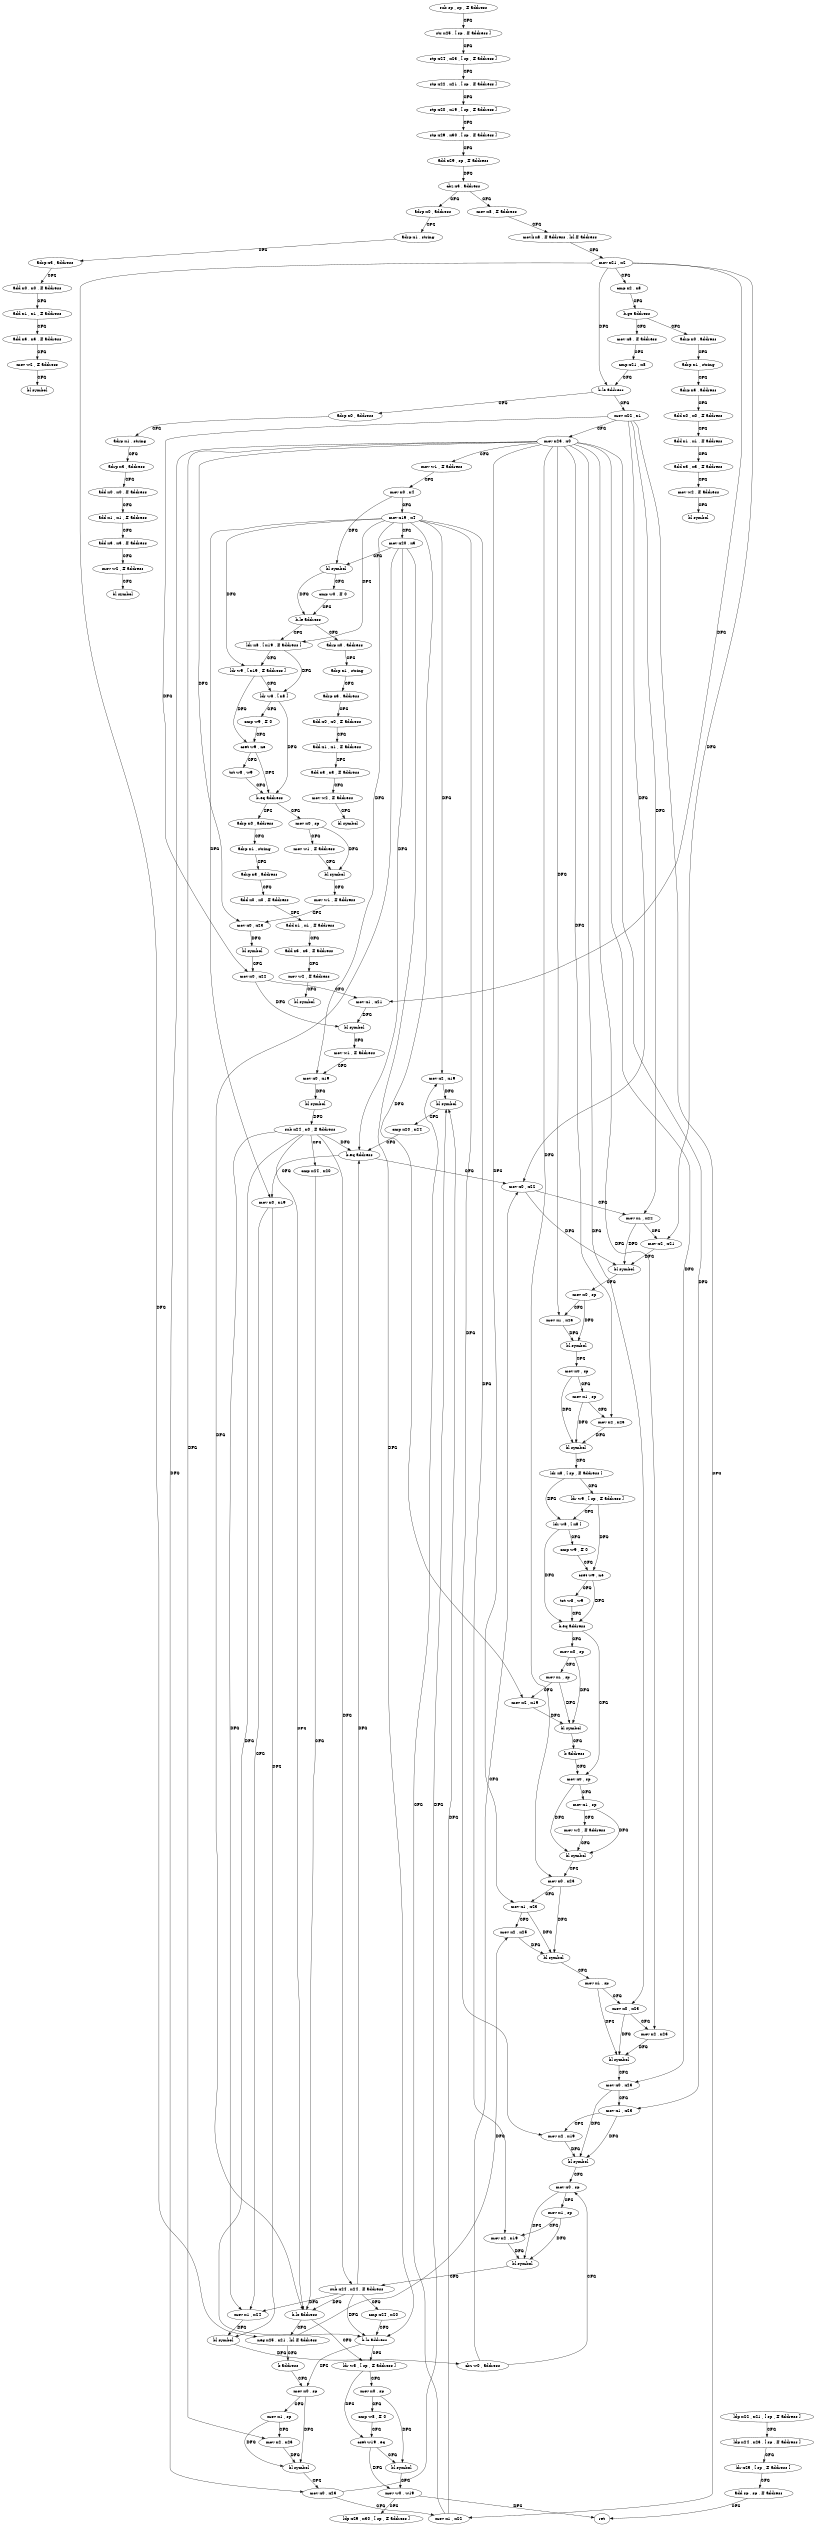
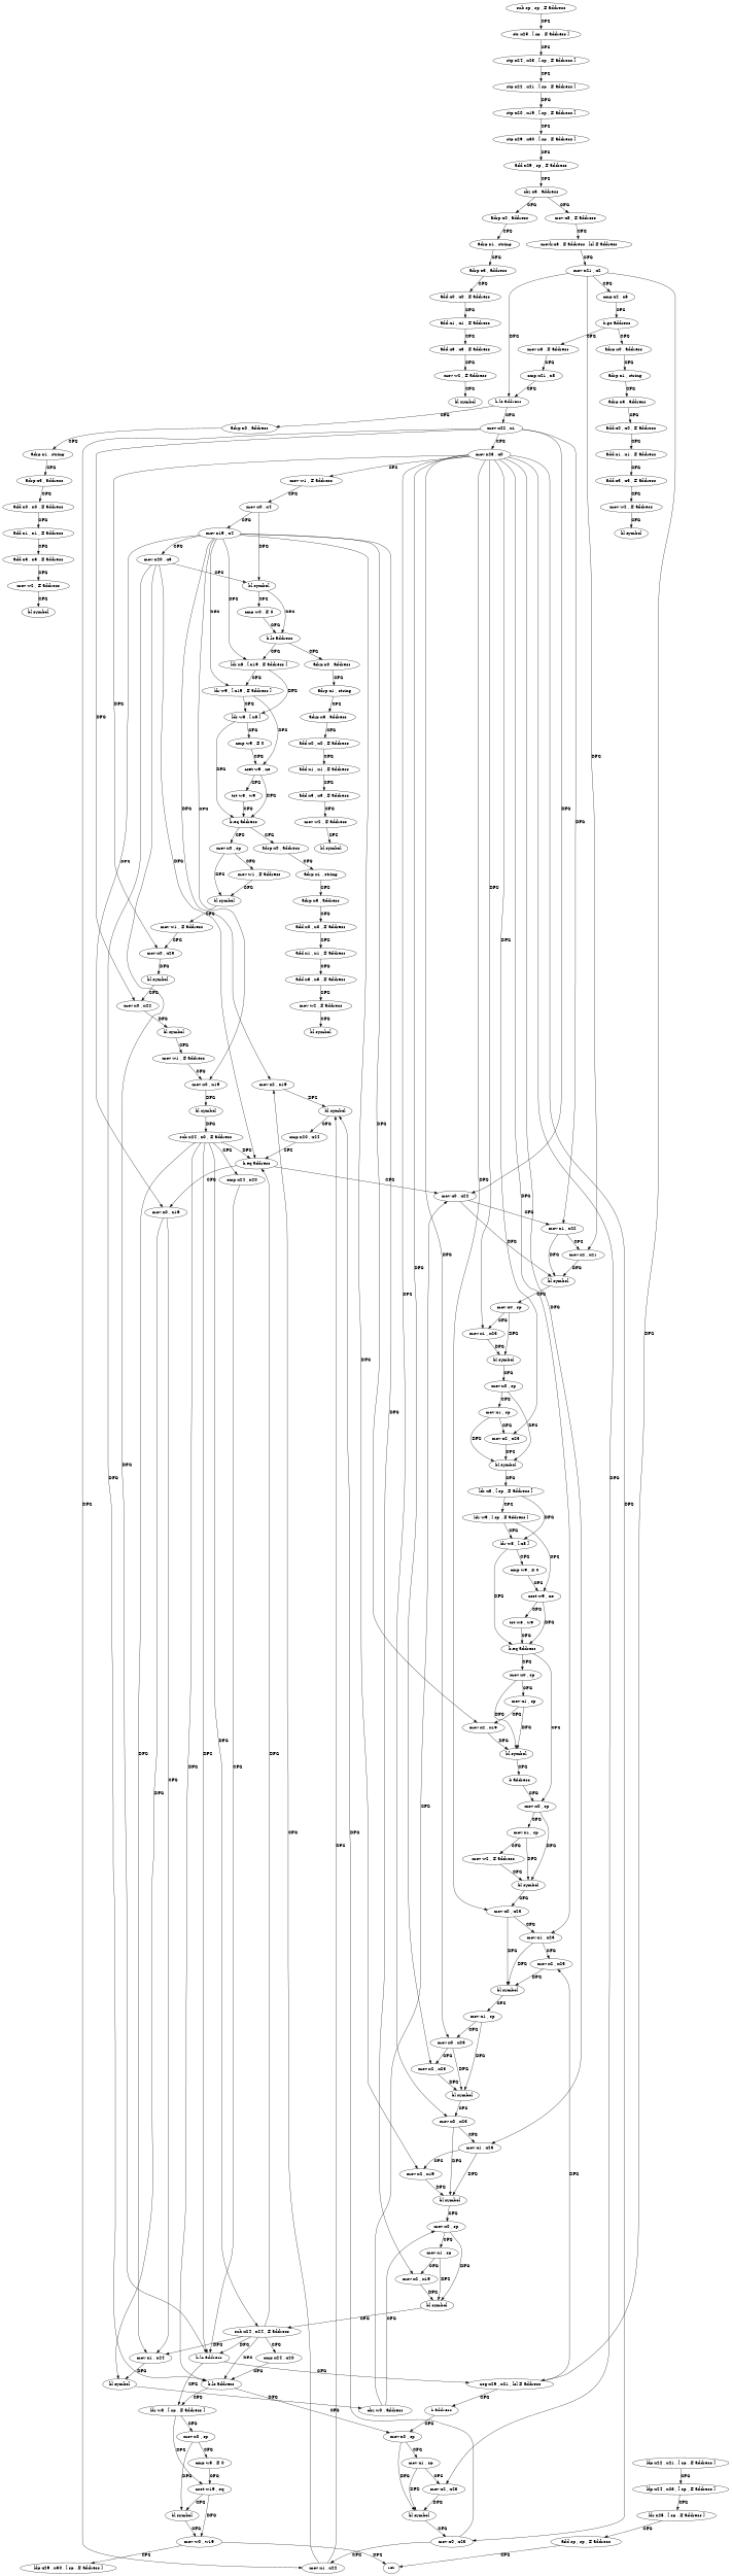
  digraph {
    n1 [label="sub sp , sp , # address"]
    n2 [label="str x25 , [ sp , # address ]"]
    n3 [label="stp x24 , x23 , [ sp , # address ]"]
    n4 [label="stp x22 , x21 , [ sp , # address ]"]
    n5 [label="stp x20 , x19 , [ sp , # address ]"]
    n6 [label="stp x29 , x30 , [ sp , # address ]"]
    n7 [label="add x29 , sp , # address"]
    n8 [label="cbz x3 , address"]
    n9 [label="adrp x0 , address"]
    n10 [label="mov x8 , # address"]
    n11 [label="adrp x1 , string"]
    n12 [label="movk x8 , # address , lsl # address"]
    n13 [label="adrp x3 , address"]
    n14 [label="mov x21 , x2"]
    n15 [label="add x0 , x0 , # address"]
    n16 [label="add x1 , x1 , # address"]
    n17 [label="add x3 , x3 , # address"]
    n18 [label="mov w2 , # address"]
    n19 [label="bl symbol"]
    n20 [label="cmp x2 , x8"]
    n21 [label="b.le address"]
-   n22 [label="mov x1 , x21"]
    n23 [label="neg x25 , x21 , lsl # address"]
    n24 [label="mov x2 , x21"]
    n25 [label="b.ge address"]
    n26 [label="adrp x0 , address"]
    n27 [label="mov x22 , x1"]
    n28 [label="bl symbol"]
    n29 [label="b address"]
    n30 [label="mov x2 , x25"]
    n31 [label="bl symbol"]
    n32 [label="adrp x0 , address"]
    n33 [label="mov x8 , # address"]
    n34 [label="adrp x1 , string"]
    n35 [label="cmp x21 , x8"]
    n36 [label="adrp x3 , address"]
    n37 [label="add x0 , x0 , # address"]
    n38 [label="add x1 , x1 , # address"]
    n39 [label="add x3 , x3 , # address"]
    n40 [label="mov w2 , # address"]
    n41 [label="bl symbol"]
    n42 [label="adrp x1 , string"]
    n43 [label="mov x23 , x0"]
    n44 [label="mov x0 , x22"]
    n45 [label="mov x1 , x22"]
    n46 [label="mov x0 , x22"]
    n47 [label="mov x1 , x22"]
    n48 [label="adrp x3 , address"]
    n49 [label="mov w1 , # address"]
    n50 [label="mov x0 , x23"]
    n51 [label="mov x2 , x23"]
    n52 [label="mov x0 , x23"]
    n53 [label="mov x1 , x23"]
    n54 [label="mov x2 , x23"]
    n55 [label="mov x0 , x23"]
    n56 [label="mov x1 , x23"]
    n57 [label="mov x0 , x23"]
    n58 [label="mov x2 , x23"]
    n59 [label="mov x0 , x23"]
    n60 [label="mov x1 , x23"]
    n61 [label="mov x2 , x19"]
    n62 [label="bl symbol"]
    n63 [label="add x0 , x0 , # address"]
    n64 [label="add x1 , x1 , # address"]
    n65 [label="add x3 , x3 , # address"]
    n66 [label="mov w2 , # address"]
    n67 [label="bl symbol"]
    n68 [label="mov x0 , x4"]
    n69 [label="bl symbol"]
    n70 [label="bl symbol"]
    n71 [label="bl symbol"]
    n72 [label="bl symbol"]
    n73 [label="bl symbol"]
    n74 [label="bl symbol"]
    n75 [label="bl symbol"]
    n76 [label="mov x2 , x19"]
    n77 [label="mov x19 , x4"]
    n78 [label="bl symbol"]
    n79 [label="mov x20 , x3"]
    n80 [label="ldr x8 , [ x19 , # address ]"]
    n81 [label="ldr w9 , [ x19 , # address ]"]
    n82 [label="mov x0 , x19"]
    n83 [label="mov x0 , x19"]
    n84 [label="mov x2 , x19"]
    n85 [label="mov x2 , x19"]
    n86 [label="cmp w0 , # 0"]
    n87 [label="b.le address"]
    n88 [label="b.lo address"]
    n89 [label="b.eq address"]
    n90 [label="b.lo address"]
    n91 [label="ldr w8 , [ x8 ]"]
    n92 [label="cset w9 , ne"]
    n93 [label="bl symbol"]
    n94 [label="mov x1 , x24"]
    n95 [label="bl symbol"]
    n96 [label="bl symbol"]
    n97 [label="bl symbol"]
    n98 [label="ldr w8 , [ sp , # address ]"]
    n99 [label="mov x0 , sp"]
    n100 [label="adrp x0 , address"]
    n101 [label="adrp x1 , string"]
    n102 [label="adrp x3 , address"]
    n103 [label="cmp w9 , # 0"]
    n104 [label="b.eq address"]
    n105 [label="add x0 , x0 , # address"]
    n106 [label="add x1 , x1 , # address"]
    n107 [label="add x3 , x3 , # address"]
    n108 [label="mov w2 , # address"]
    n109 [label="bl symbol"]
    n110 [label="tst w8 , w9"]
    n111 [label="adrp x0 , address"]
    n112 [label="mov x0 , sp"]
    n113 [label="adrp x1 , string"]
    n114 [label="mov w1 , # address"]
    n115 [label="bl symbol"]
    n116 [label="adrp x3 , address"]
    n117 [label="mov w1 , # address"]
    n118 [label="add x0 , x0 , # address"]
    n119 [label="add x1 , x1 , # address"]
    n120 [label="add x3 , x3 , # address"]
    n121 [label="mov w2 , # address"]
    n122 [label="bl symbol"]
    n123 [label="mov w1 , # address"]
    n124 [label="sub x24 , x0 , # address"]
    n125 [label="cmp x24 , x20"]
    n126 [label="sub x24 , x24 , # address"]
    n127 [label="cmp x24 , x20"]
    n128 [label="mov x0 , sp"]
    n129 [label="cset w19 , eq"]
    n130 [label="cmp w8 , # 0"]
    n131 [label="bl symbol"]
    n132 [label="mov w0 , w19"]
    n133 [label="ldp x29 , x30 , [ sp , # address ]"]
    n134 [label=ret]
    n135 [label="ldp x22 , x21 , [ sp , # address ]"]
    n136 [label="ldp x24 , x23 , [ sp , # address ]"]
    n137 [label="ldr x25 , [ sp , # address ]"]
    n138 [label="add sp , sp , # address"]
    n139 [label="mov x1 , sp"]
    n140 [label="cmp x20 , x24"]
    n141 [label="mov x0 , sp"]
    n142 [label="cbz w0 , address"]
    n143 [label="mov x0 , sp"]
    n144 [label="mov x1 , sp"]
    n145 [label="ldr x8 , [ sp , # address ]"]
    n146 [label="ldr w9 , [ sp , # address ]"]
    n147 [label="ldr w8 , [ x8 ]"]
    n148 [label="cset w9 , ne"]
    n149 [label="cmp w9 , # 0"]
    n150 [label="b.eq address"]
    n151 [label="tst w8 , w9"]
    n152 [label="mov x0 , sp"]
    n153 [label="mov x0 , sp"]
    n154 [label="mov x1 , sp"]
    n155 [label="bl symbol"]
    n156 [label="mov x1 , sp"]
    n157 [label="mov w2 , # address"]
    n158 [label="b address"]
    n159 [label="mov x0 , sp"]
    n160 [label="mov x1 , sp"]
    n161 [label="mov x1 , sp"]
    n1 -> n2 [label=CFG]
    n2 -> n3 [label=CFG]
    n3 -> n4 [label=CFG]
-   n4 -> n5 [label=CFG]
+   n4 -> n5 [label=DFG]
    n5 -> n6 [label=CFG]
    n6 -> n7 [label=CFG]
-   n7 -> n8 [label=DFG]
+   n7 -> n8 [label=CFG]
    n8 -> n9 [label=CFG]
    n8 -> n10 [label=CFG]
    n9 -> n11 [label=CFG]
    n10 -> n12 [label=CFG]
    n11 -> n13 [label=CFG]
    n12 -> n14 [label=CFG]
    n13 -> n15 [label=CFG]
    n14 -> n20 [label=CFG]
    n14 -> n21 [label=DFG]
-   n14 -> n22 [label=DFG]
    n14 -> n23 [label=DFG]
    n14 -> n24 [label=DFG]
    n15 -> n16 [label=CFG]
    n16 -> n17 [label=CFG]
    n17 -> n18 [label=CFG]
    n18 -> n19 [label=CFG]
    n20 -> n25 [label=CFG]
    n21 -> n26 [label=CFG]
    n21 -> n27 [label=CFG]
-   n22 -> n28 [label=DFG]
    n23 -> n29 [label=CFG]
    n23 -> n30 [label=DFG]
    n24 -> n31 [label=DFG]
    n25 -> n32 [label=CFG]
    n25 -> n33 [label=CFG]
    n26 -> n42 [label=CFG]
    n27 -> n43 [label=CFG]
    n27 -> n44 [label=DFG]
    n27 -> n45 [label=DFG]
    n27 -> n46 [label=DFG]
    n27 -> n47 [label=DFG]
    n28 -> n123 [label=CFG]
    n29 -> n99 [label=CFG]
    n30 -> n73 [label=DFG]
    n31 -> n141 [label=CFG]
    n32 -> n34 [label=CFG]
    n33 -> n35 [label=CFG]
    n34 -> n36 [label=CFG]
    n35 -> n21 [label=CFG]
    n36 -> n37 [label=CFG]
    n37 -> n38 [label=CFG]
    n38 -> n39 [label=CFG]
    n39 -> n40 [label=CFG]
    n40 -> n41 [label=CFG]
    n42 -> n48 [label=CFG]
    n43 -> n49 [label=CFG]
    n43 -> n50 [label=DFG]
    n43 -> n51 [label=DFG]
    n43 -> n52 [label=DFG]
    n43 -> n53 [label=DFG]
    n43 -> n54 [label=DFG]
    n43 -> n55 [label=DFG]
    n43 -> n56 [label=DFG]
    n43 -> n57 [label=DFG]
    n43 -> n58 [label=DFG]
    n43 -> n59 [label=DFG]
    n43 -> n60 [label=DFG]
-   n44 -> n22 [label=CFG]
    n44 -> n28 [label=DFG]
    n45 -> n61 [label=CFG]
    n45 -> n62 [label=DFG]
    n46 -> n31 [label=DFG]
    n46 -> n47 [label=CFG]
    n47 -> n24 [label=CFG]
    n47 -> n31 [label=DFG]
    n48 -> n63 [label=CFG]
    n49 -> n68 [label=CFG]
    n50 -> n69 [label=DFG]
    n51 -> n70 [label=DFG]
    n52 -> n45 [label=CFG]
    n52 -> n62 [label=DFG]
    n53 -> n71 [label=DFG]
    n54 -> n72 [label=DFG]
    n55 -> n56 [label=CFG]
    n55 -> n73 [label=DFG]
    n56 -> n30 [label=CFG]
    n56 -> n73 [label=DFG]
    n57 -> n58 [label=CFG]
    n57 -> n74 [label=DFG]
    n58 -> n74 [label=DFG]
    n59 -> n60 [label=CFG]
    n59 -> n75 [label=DFG]
    n60 -> n75 [label=DFG]
    n60 -> n76 [label=CFG]
    n61 -> n62 [label=DFG]
    n62 -> n140 [label=CFG]
    n63 -> n64 [label=CFG]
    n64 -> n65 [label=CFG]
    n65 -> n66 [label=CFG]
    n66 -> n67 [label=CFG]
    n68 -> n77 [label=CFG]
    n68 -> n78 [label=DFG]
    n69 -> n44 [label=CFG]
    n70 -> n52 [label=CFG]
    n71 -> n143 [label=CFG]
    n72 -> n145 [label=CFG]
    n73 -> n161 [label=CFG]
    n74 -> n59 [label=CFG]
    n75 -> n159 [label=CFG]
    n76 -> n75 [label=DFG]
    n77 -> n61 [label=DFG]
    n77 -> n76 [label=DFG]
    n77 -> n79 [label=CFG]
    n77 -> n80 [label=DFG]
    n77 -> n81 [label=DFG]
    n77 -> n82 [label=DFG]
    n77 -> n83 [label=DFG]
    n77 -> n84 [label=DFG]
    n77 -> n85 [label=DFG]
    n78 -> n86 [label=CFG]
    n78 -> n87 [label=DFG]
    n79 -> n78 [label=CFG]
    n79 -> n88 [label=DFG]
    n79 -> n89 [label=DFG]
    n79 -> n90 [label=DFG]
    n80 -> n81 [label=CFG]
    n80 -> n91 [label=DFG]
    n81 -> n91 [label=CFG]
    n81 -> n92 [label=DFG]
    n82 -> n93 [label=DFG]
    n83 -> n94 [label=CFG]
    n83 -> n95 [label=DFG]
    n84 -> n96 [label=DFG]
    n85 -> n97 [label=DFG]
    n86 -> n87 [label=CFG]
    n87 -> n80 [label=CFG]
    n87 -> n100 [label=CFG]
    n88 -> n23 [label=CFG]
    n88 -> n98 [label=CFG]
    n89 -> n46 [label=CFG]
    n89 -> n83 [label=CFG]
    n90 -> n98 [label=CFG]
    n90 -> n99 [label=CFG]
    n91 -> n103 [label=CFG]
    n91 -> n104 [label=DFG]
    n92 -> n104 [label=DFG]
    n92 -> n110 [label=CFG]
    n93 -> n124 [label=DFG]
    n94 -> n95 [label=DFG]
    n95 -> n142 [label=DFG]
    n96 -> n158 [label=CFG]
    n97 -> n126 [label=CFG]
    n98 -> n128 [label=CFG]
    n98 -> n129 [label=DFG]
    n99 -> n70 [label=DFG]
    n99 -> n139 [label=CFG]
    n100 -> n101 [label=CFG]
    n101 -> n102 [label=CFG]
    n102 -> n105 [label=CFG]
    n103 -> n92 [label=CFG]
    n104 -> n111 [label=CFG]
    n104 -> n112 [label=CFG]
    n105 -> n106 [label=CFG]
    n106 -> n107 [label=CFG]
    n107 -> n108 [label=CFG]
    n108 -> n109 [label=CFG]
    n110 -> n104 [label=CFG]
    n111 -> n113 [label=CFG]
    n112 -> n114 [label=CFG]
    n112 -> n115 [label=DFG]
    n113 -> n116 [label=CFG]
    n114 -> n115 [label=CFG]
    n115 -> n117 [label=CFG]
    n116 -> n118 [label=CFG]
    n117 -> n50 [label=CFG]
    n118 -> n119 [label=CFG]
    n119 -> n120 [label=CFG]
    n120 -> n121 [label=CFG]
    n121 -> n122 [label=CFG]
    n123 -> n82 [label=CFG]
    n124 -> n88 [label=DFG]
    n124 -> n89 [label=DFG]
    n124 -> n90 [label=DFG]
    n124 -> n94 [label=DFG]
    n124 -> n125 [label=CFG]
    n124 -> n126 [label=DFG]
    n125 -> n88 [label=CFG]
    n126 -> n88 [label=DFG]
    n126 -> n89 [label=DFG]
    n126 -> n90 [label=DFG]
    n126 -> n94 [label=DFG]
    n126 -> n127 [label=CFG]
    n127 -> n90 [label=CFG]
    n128 -> n130 [label=CFG]
    n128 -> n131 [label=DFG]
    n129 -> n131 [label=CFG]
    n129 -> n132 [label=DFG]
    n130 -> n129 [label=CFG]
    n131 -> n132 [label=CFG]
    n132 -> n133 [label=CFG]
    n132 -> n134 [label=DFG]
    n135 -> n136 [label=CFG]
    n136 -> n137 [label=CFG]
    n137 -> n138 [label=CFG]
    n138 -> n134 [label=CFG]
    n139 -> n51 [label=CFG]
    n139 -> n70 [label=DFG]
    n140 -> n89 [label=CFG]
    n141 -> n53 [label=CFG]
    n141 -> n71 [label=DFG]
    n142 -> n46 [label=CFG]
    n142 -> n159 [label=CFG]
    n143 -> n72 [label=DFG]
    n143 -> n144 [label=CFG]
    n144 -> n54 [label=CFG]
    n144 -> n72 [label=DFG]
    n145 -> n146 [label=CFG]
    n145 -> n147 [label=DFG]
    n146 -> n147 [label=CFG]
    n146 -> n148 [label=DFG]
    n147 -> n149 [label=CFG]
    n147 -> n150 [label=DFG]
    n148 -> n150 [label=DFG]
    n148 -> n151 [label=CFG]
    n149 -> n148 [label=CFG]
    n150 -> n152 [label=CFG]
    n150 -> n153 [label=CFG]
    n151 -> n150 [label=CFG]
    n152 -> n154 [label=CFG]
    n152 -> n155 [label=DFG]
    n153 -> n96 [label=DFG]
    n153 -> n156 [label=CFG]
    n154 -> n155 [label=DFG]
    n154 -> n157 [label=CFG]
    n155 -> n55 [label=CFG]
    n156 -> n84 [label=CFG]
    n156 -> n96 [label=DFG]
    n157 -> n155 [label=CFG]
    n158 -> n152 [label=CFG]
    n159 -> n97 [label=DFG]
    n159 -> n160 [label=CFG]
    n160 -> n85 [label=CFG]
    n160 -> n97 [label=DFG]
    n161 -> n57 [label=CFG]
    n161 -> n74 [label=DFG]
  }
